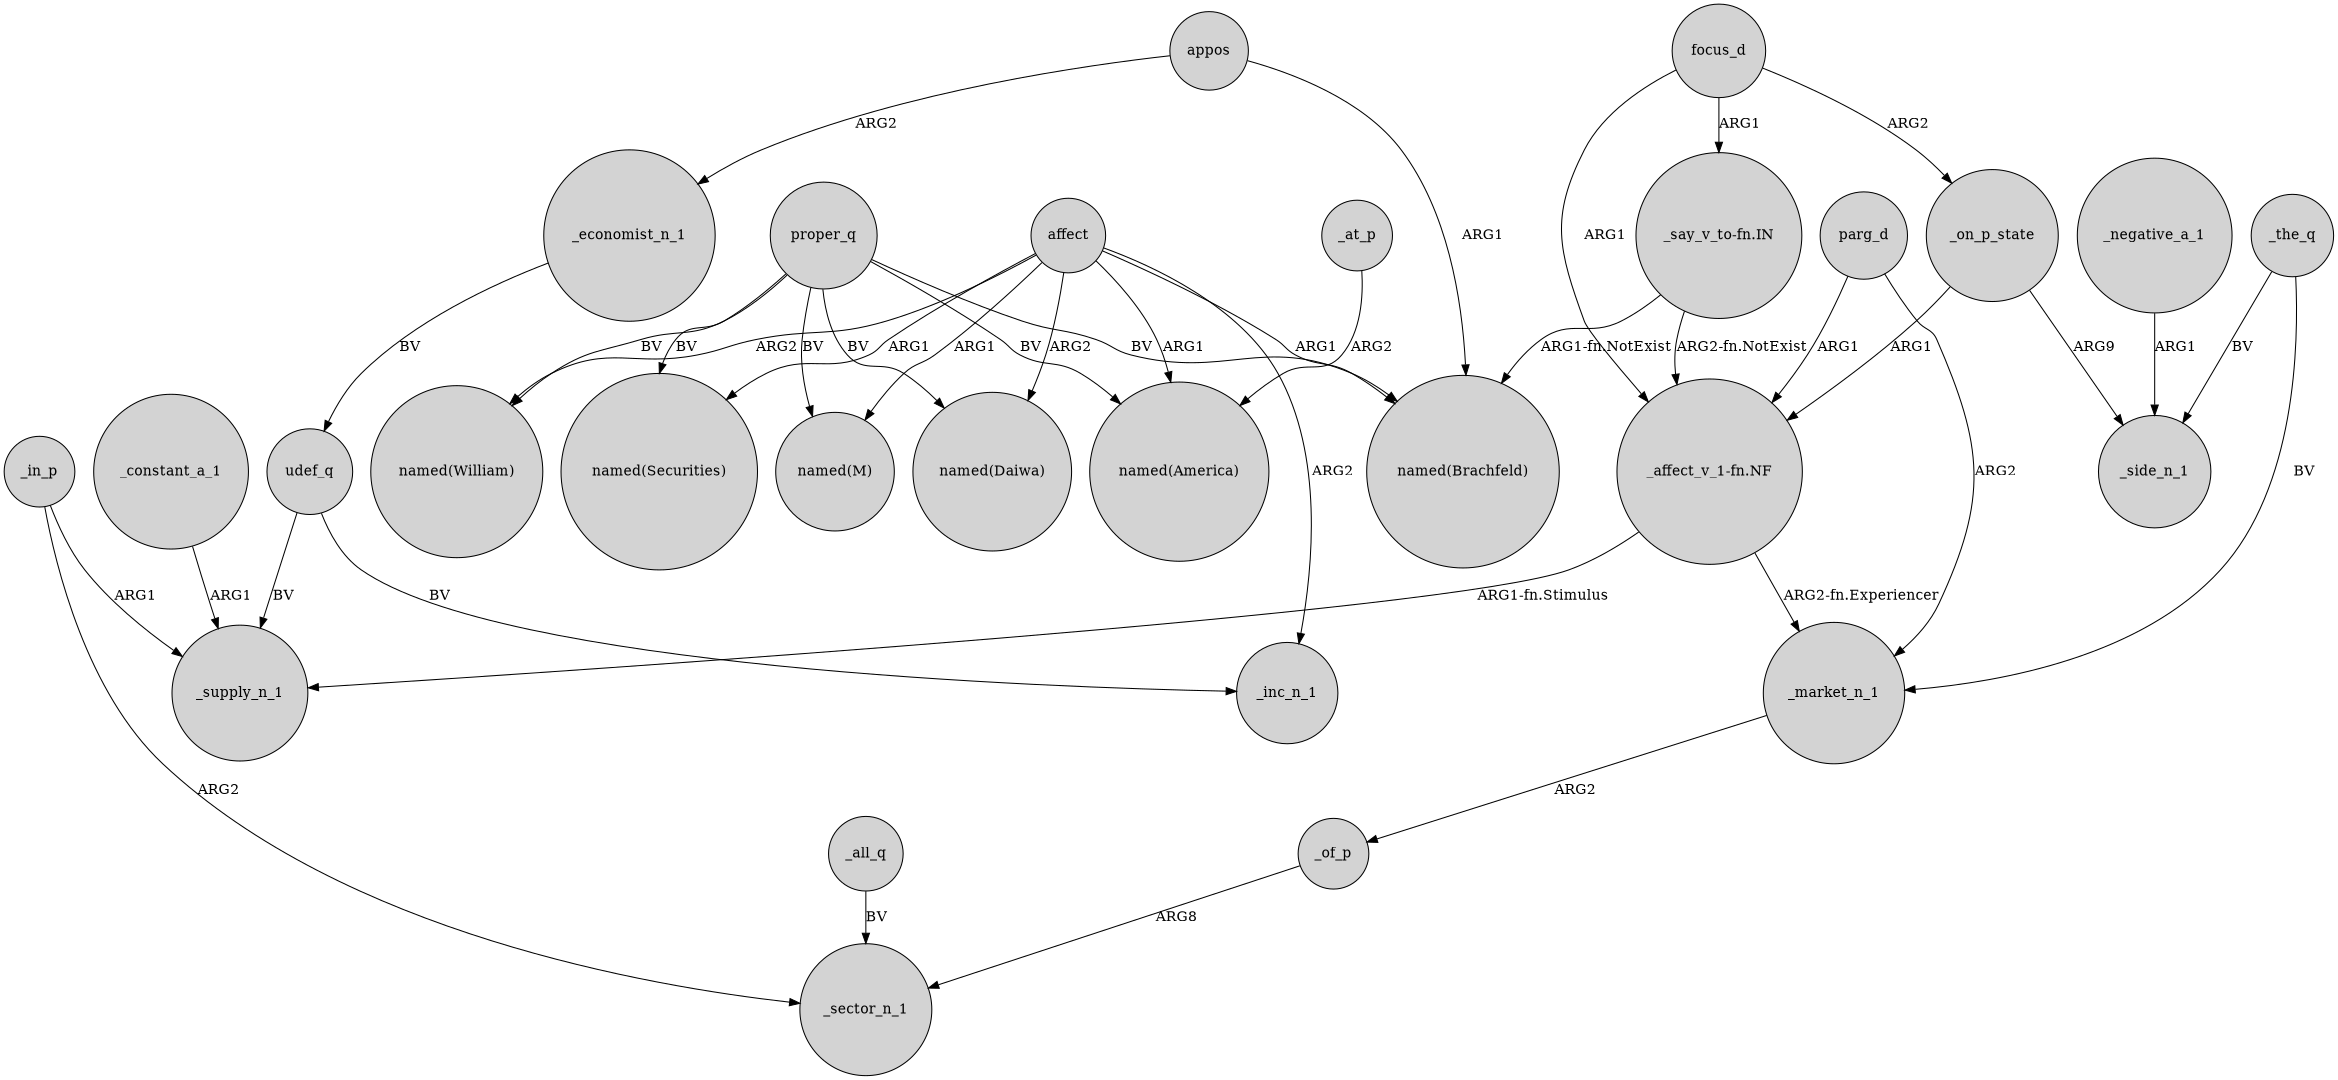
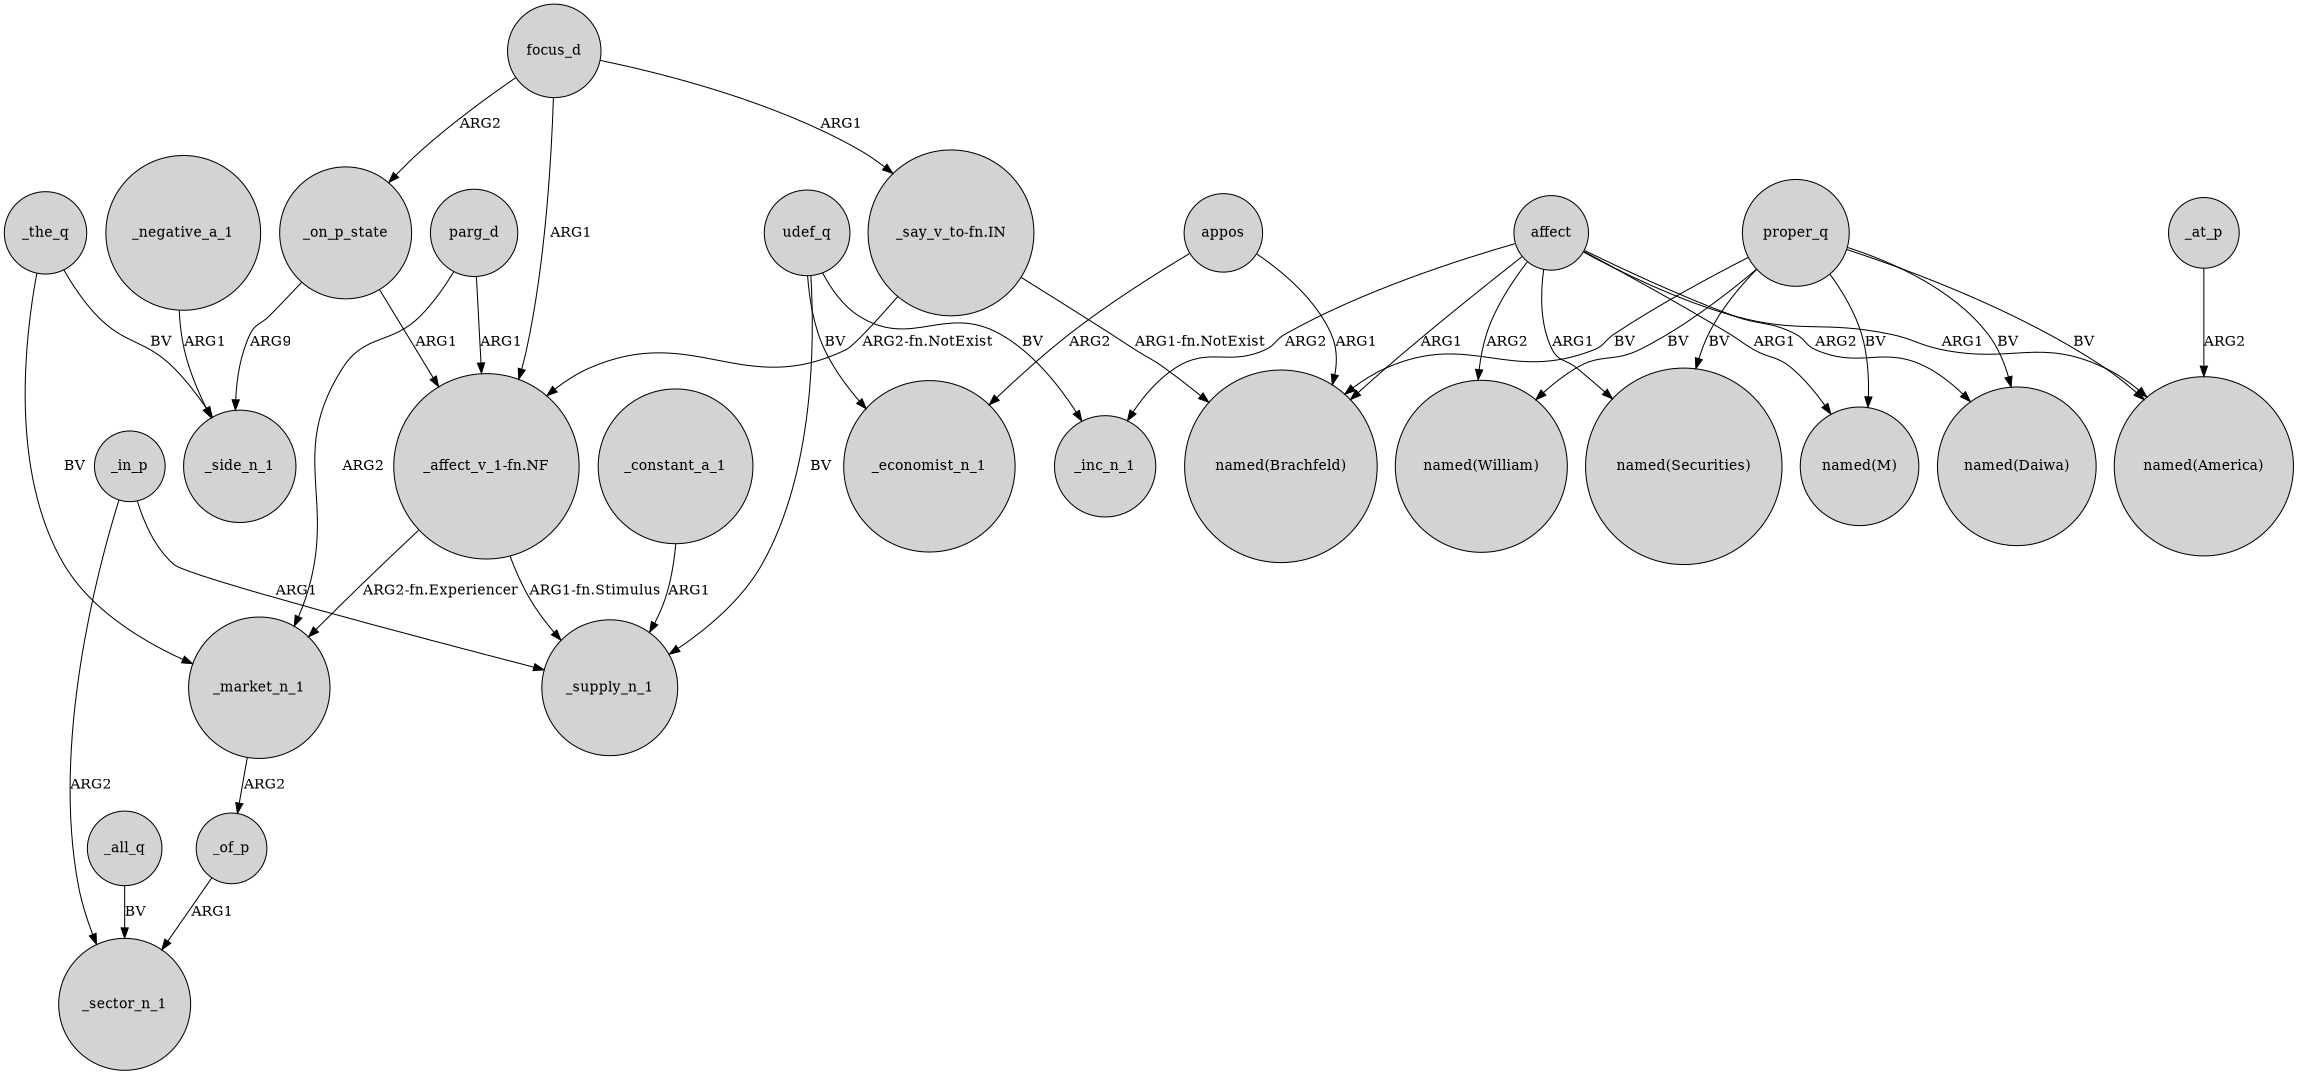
  digraph {
    node [shape=circle style=filled]
    _in_p
    _sector_n_1
    _supply_n_1
    _constant_a_1
    udef_q
    _inc_n_1
    _economist_n_1
    focus_d
    _on_p_state
    "_say_v_to-fn.IN"
    "_affect_v_1-fn.NF"
    _side_n_1
    "named(Brachfeld)"
    _market_n_1
    _all_q
    _the_q
    _of_p
    _negative_a_1
    appos
    n20 [label=affect]
    "named(America)"
    "named(M)"
    "named(Daiwa)"
    "named(William)"
    "named(Securities)"
    proper_q
    parg_d
    _at_p
    _in_p -> _sector_n_1 [label=ARG2]
    _in_p -> _supply_n_1 [label=ARG1]
    _constant_a_1 -> _supply_n_1 [label=ARG1]
    udef_q -> _supply_n_1 [label=BV]
    udef_q -> _inc_n_1 [label=BV]
-   _economist_n_1 -> udef_q [label=BV]
+   udef_q -> _economist_n_1 [label=BV]
    focus_d -> _on_p_state [label=ARG2]
    focus_d -> "_say_v_to-fn.IN" [label=ARG1]
    focus_d -> "_affect_v_1-fn.NF" [label=ARG1]
    _on_p_state -> "_affect_v_1-fn.NF" [label=ARG1]
    _on_p_state -> _side_n_1 [label=ARG9]
    "_say_v_to-fn.IN" -> "_affect_v_1-fn.NF" [label="ARG2-fn.NotExist"]
    "_say_v_to-fn.IN" -> "named(Brachfeld)" [label="ARG1-fn.NotExist"]
    "_affect_v_1-fn.NF" -> _supply_n_1 [label="ARG1-fn.Stimulus"]
    "_affect_v_1-fn.NF" -> _market_n_1 [label="ARG2-fn.Experiencer"]
    _market_n_1 -> _of_p [label=ARG2]
    _all_q -> _sector_n_1 [label=BV]
    _the_q -> _side_n_1 [label=BV]
    _the_q -> _market_n_1 [label=BV]
-   _of_p -> _sector_n_1 [label=ARG8]
+   _of_p -> _sector_n_1 [label=ARG1]
    _negative_a_1 -> _side_n_1 [label=ARG1]
    appos -> _economist_n_1 [label=ARG2]
    appos -> "named(Brachfeld)" [label=ARG1]
    n20 -> _inc_n_1 [label=ARG2]
    n20 -> "named(Brachfeld)" [label=ARG1]
    n20 -> "named(America)" [label=ARG1]
    n20 -> "named(M)" [label=ARG1]
    n20 -> "named(Daiwa)" [label=ARG2]
    n20 -> "named(William)" [label=ARG2]
    n20 -> "named(Securities)" [label=ARG1]
    proper_q -> "named(Brachfeld)" [label=BV]
    proper_q -> "named(America)" [label=BV]
    proper_q -> "named(M)" [label=BV]
    proper_q -> "named(Daiwa)" [label=BV]
    proper_q -> "named(William)" [label=BV]
    proper_q -> "named(Securities)" [label=BV]
    parg_d -> "_affect_v_1-fn.NF" [label=ARG1]
    parg_d -> _market_n_1 [label=ARG2]
    _at_p -> "named(America)" [label=ARG2]
  }
